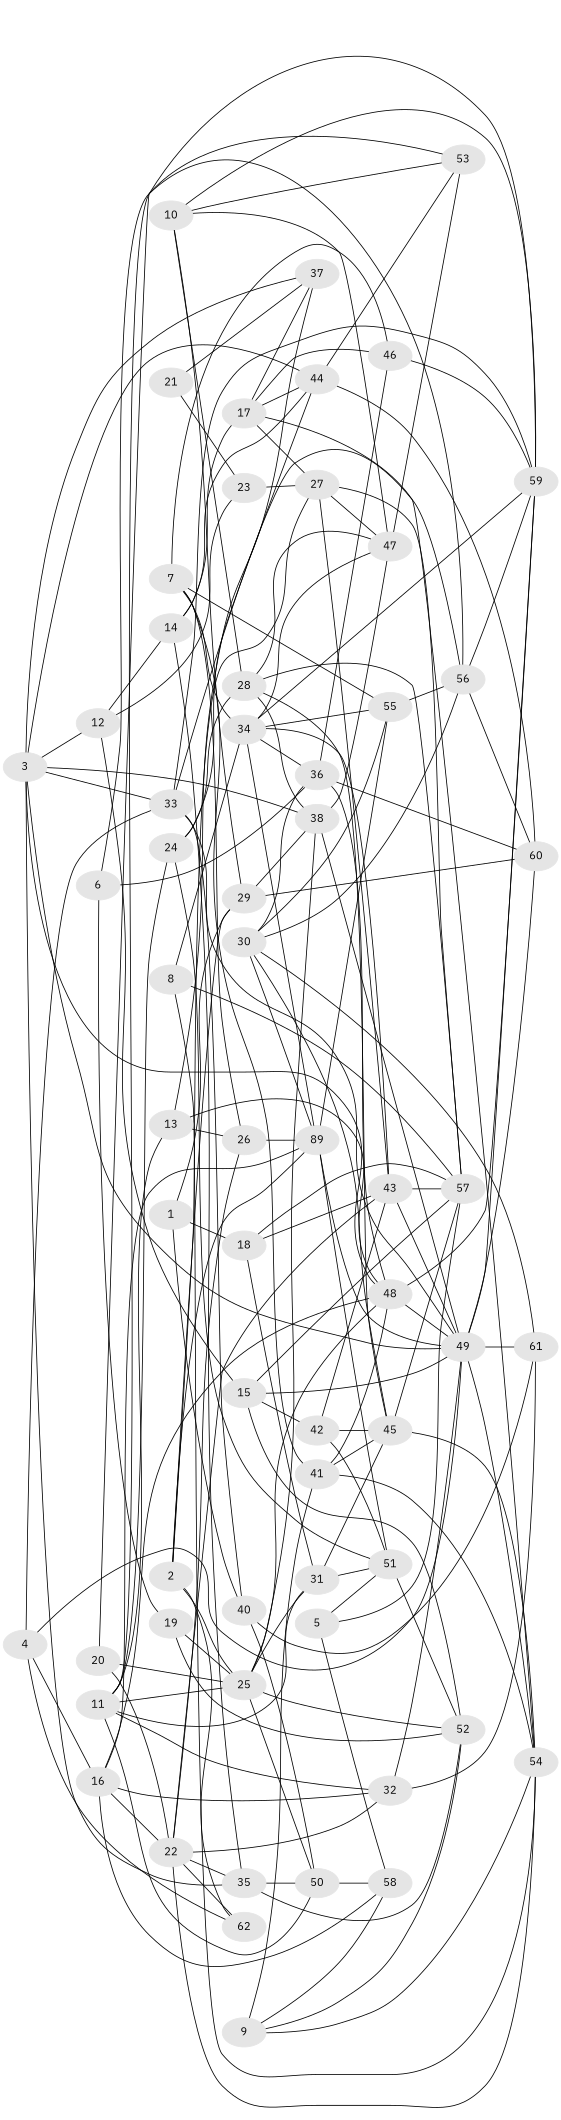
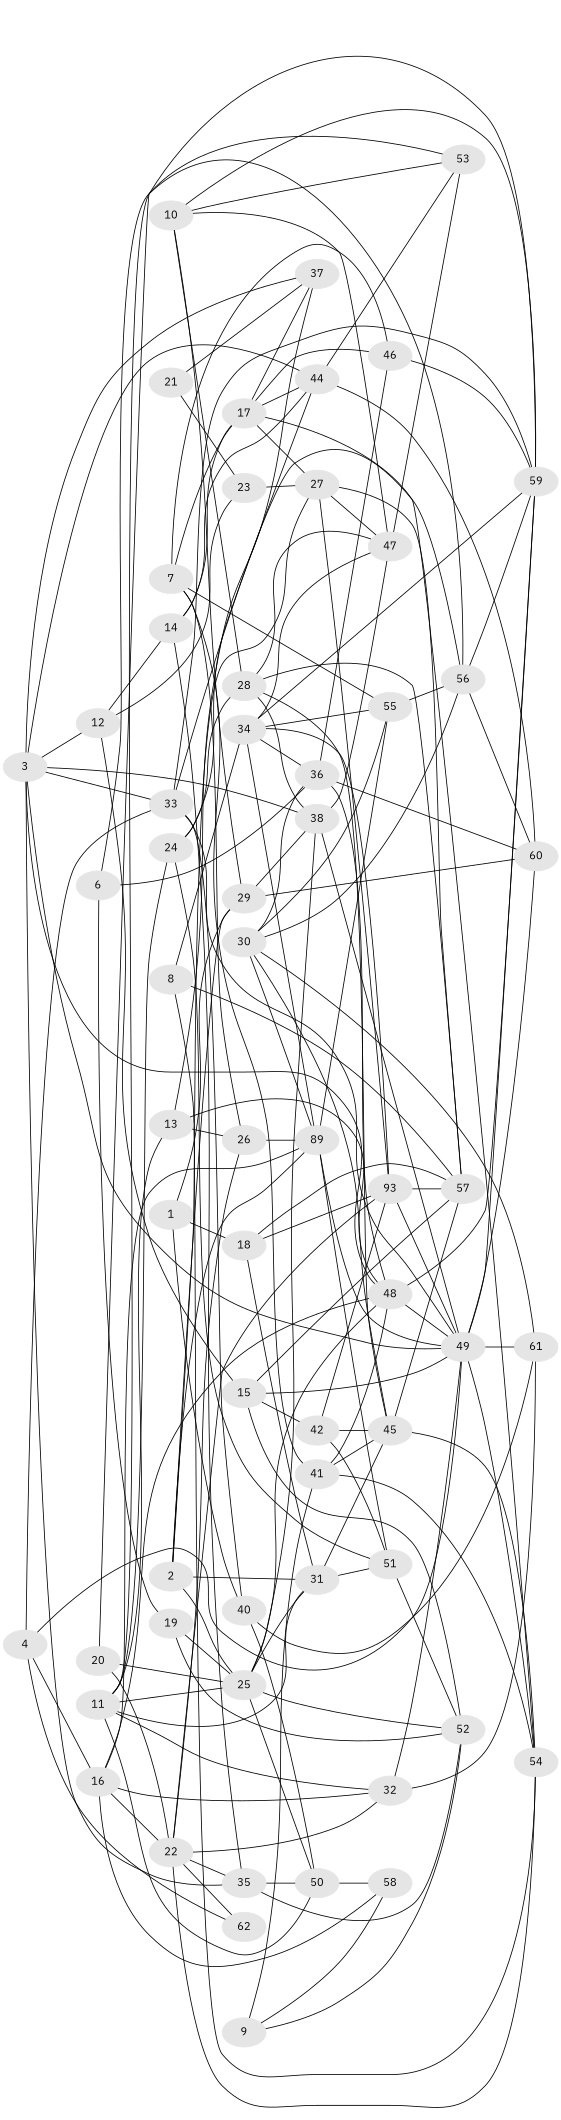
  graph {
    fontname="IBM Plex Sans"
    rankdir=LR
    node [color=gray90 fontname="IBM Plex Sans" style=filled]
    edge [fontname="IBM Plex Sans" weight=1.0]
    1
    18
    29
    40
    57
    31
-   43
+   43 [label=93]
    38
    60
    50
    61
    2
    25
    27
    n15 [label=89]
    62
    48
    52
    47
    49
    51
    55
    3
    12
    33
    35
    37
    44
    14
    15
    23
    56
    59
    53
    54
    4
    16
    58
    32
    22
-   5
    6
    19
    36
    46
    7
    26
    34
    41
    45
    8
    9
    10
    28
    11
    13
    24
    17
    42
    20
    21
    30
    1 -- 18
    1 -- 29
    1 -- 40
    18 -- 57
    18 -- 31 [weight=2.0]
    18 -- 43
    29 -- 38
    29 -- 60
    40 -- 50 [weight=2.0]
    40 -- 61
    31 -- 51
    31 -- 45
    43 -- 57
    43 -- 49
    38 -- 47
    38 -- 49
    50 -- 58
    2 -- 29
    2 -- 25
    2 -- 27
    2 -- n15
-   2 -- 62
+   2 -- 31
    25 -- 31
    25 -- 38
    25 -- 50
    25 -- 48
    25 -- 52
    27 -- 57
    27 -- 43
    27 -- 47
    n15 -- 49
    n15 -- 51
    n15 -- 55
    48 -- 49 [weight=2.0]
    48 -- 59
    47 -- 53
    49 -- 60
    49 -- 61 [weight=2.0]
    49 -- 59
    49 -- 54
    51 -- 52
    55 -- 56
    3 -- 38 [weight=2.0]
    3 -- 48
    3 -- 49
    3 -- 12
    3 -- 33
    3 -- 35
    3 -- 37
    3 -- 44
    12 -- 14
    12 -- 15
    12 -- 23
    33 -- 40
    33 -- 49
    33 -- 56
    33 -- 59
    35 -- 50
    35 -- 52
    44 -- 60
    44 -- 53
    14 -- 35
    14 -- 44
    14 -- 17
    15 -- 57
    15 -- 52
    15 -- 49 [weight=2.0]
    15 -- 42
    23 -- 27
    56 -- 60
    56 -- 59
    4 -- 62
    4 -- 49
    4 -- 33
    4 -- 16
    16 -- n15
    16 -- 48
    16 -- 58
    16 -- 32
    16 -- 22
    32 -- 61
    32 -- 49 [weight=2.0]
    22 -- 43 [weight=2.0]
    22 -- 62
    22 -- 35 [weight=2.0]
    22 -- 54 [weight=2.0]
    22 -- 32
    22 -- 26
-   5 -- 57 [weight=2.0]
-   5 -- 51
-   5 -- 58
    6 -- 56
    6 -- 19
    6 -- 36
    19 -- 25 [weight=2.0]
    19 -- 52
    36 -- 60
    36 -- 48
    36 -- 46
    46 -- 59
    7 -- 55
    7 -- 46
    7 -- 26
-   7 -- 34
+   7 -- 17
    7 -- 41
    26 -- n15
    34 -- 43
    34 -- n15
    34 -- 47 [weight=2.0]
    34 -- 55
    34 -- 59
    34 -- 36
    41 -- 48
    41 -- 54
    41 -- 45
    45 -- 57
    45 -- 54
    8 -- 57
    8 -- 54
    8 -- 34
    9 -- 52
-   9 -- 54
    9 -- 58
    9 -- 41
    10 -- 29
    10 -- 47
    10 -- 59
    10 -- 53
    10 -- 28
    28 -- 57
    28 -- 38
    28 -- 47
    28 -- 45
    11 -- 31
    11 -- 50
    11 -- 25
    11 -- 59
    11 -- 32
    11 -- 13
    11 -- 24
    13 -- 48
    13 -- 37
    13 -- 26
    24 -- 51
    24 -- 44
    24 -- 28
    17 -- 27
    17 -- 37
    17 -- 44
    17 -- 54
    17 -- 46
    42 -- 43 [weight=2.0]
    42 -- 51
    42 -- 45
    20 -- 25
    20 -- 53
    20 -- 22 [weight=2.0]
    21 -- 37 [weight=2.0]
    21 -- 23
    30 -- 61
    30 -- n15
    30 -- 55
    30 -- 56
    30 -- 36
    30 -- 45
  }
